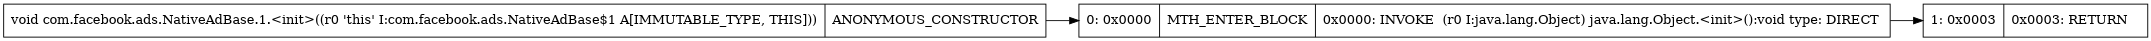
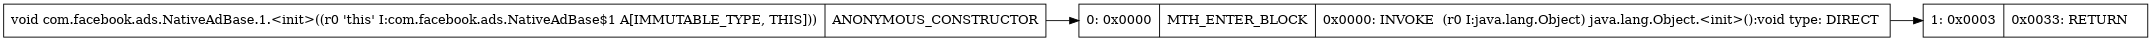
  digraph {
    rankdir=LR
    node [shape=record]
    n1 [label="{0\:\ 0x0000|MTH_ENTER_BLOCK\l|0x0000: INVOKE  (r0 I:java.lang.Object) java.lang.Object.\<init\>():void type: DIRECT \l}"]
-   n2 [label="{1\:\ 0x0003|0x0003: RETURN   \l}"]
+   n2 [label="{1\:\ 0x0003|0x0033: RETURN   \l}"]
    n3 [label="{void com.facebook.ads.NativeAdBase.1.\<init\>((r0 'this' I:com.facebook.ads.NativeAdBase$1 A[IMMUTABLE_TYPE, THIS]))  | ANONYMOUS_CONSTRUCTOR\l}"]
    n1 -> n2
    n3 -> n1
  }
